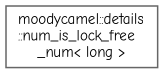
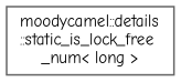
  digraph {
    rankdir=LR
    fontname="Comic Neue"
-   n1 [color=grey40 fillcolor=white fontname="Comic Neue" fontsize=10 height=0.2 label="moodycamel::details\l::num_is_lock_free\l_num\< long \>" shape=box style=filled width=0.4]
+   n1 [color=grey40 fillcolor=white fontname="Comic Neue" fontsize=10 height=0.2 label="moodycamel::details\l::static_is_lock_free\l_num\< long \>" shape=box style=filled width=0.4]
  }
